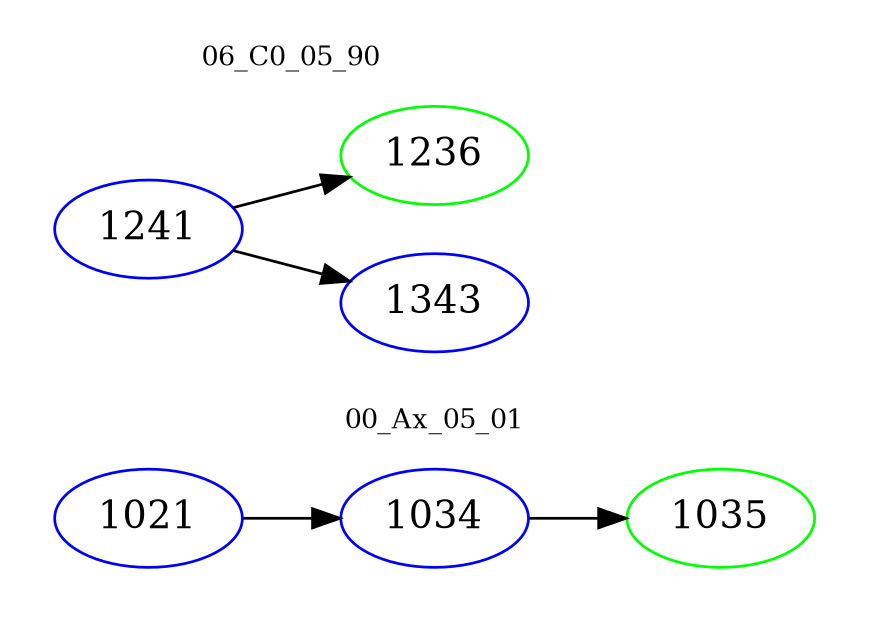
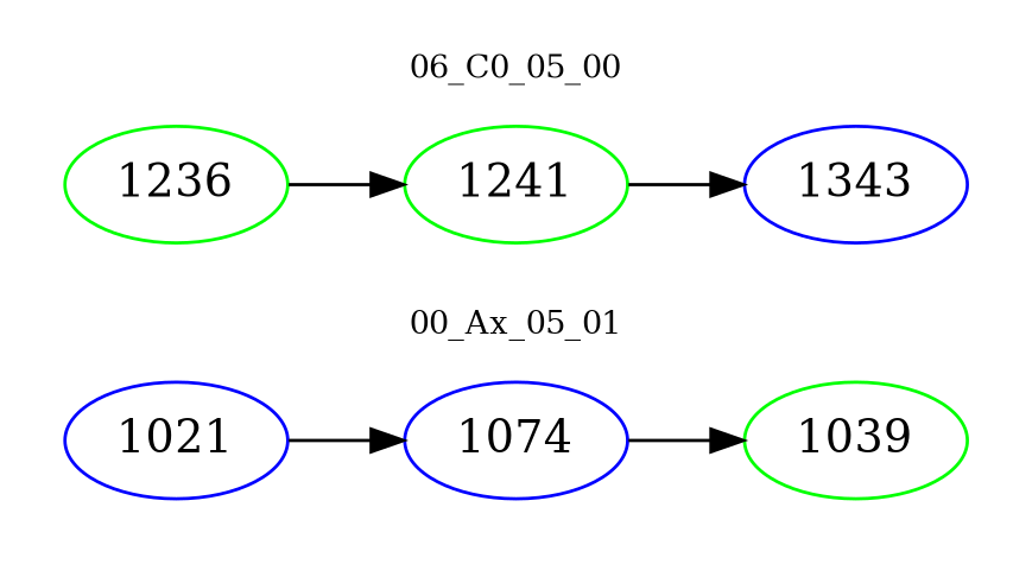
  digraph {
    rankdir=LR
    node [color=blue]
    edge [color=black]
-   n1 [label=1034]
+   n1 [label=1074]
    n2 [label=1021]
-   n3 [color=green label=1035]
-   n4 [label=1241]
+   n3 [color=green label=1039]
+   n4 [color=green label=1241]
    n5 [label=1343]
    n6 [color=green label=1236]
    subgraph cluster_1 {
      color=white
      fontsize=10
      label="00_Ax_05_01"
      n1
      n2
      n3
    }
    subgraph cluster_2 {
      color=white
      fontsize=10
-     label="06_C0_05_90"
+     label="06_C0_05_00"
      n4
      n5
      n6
    }
    n1 -> n3
    n2 -> n1
    n4 -> n5
-   n4 -> n6
+   n6 -> n4
  }
